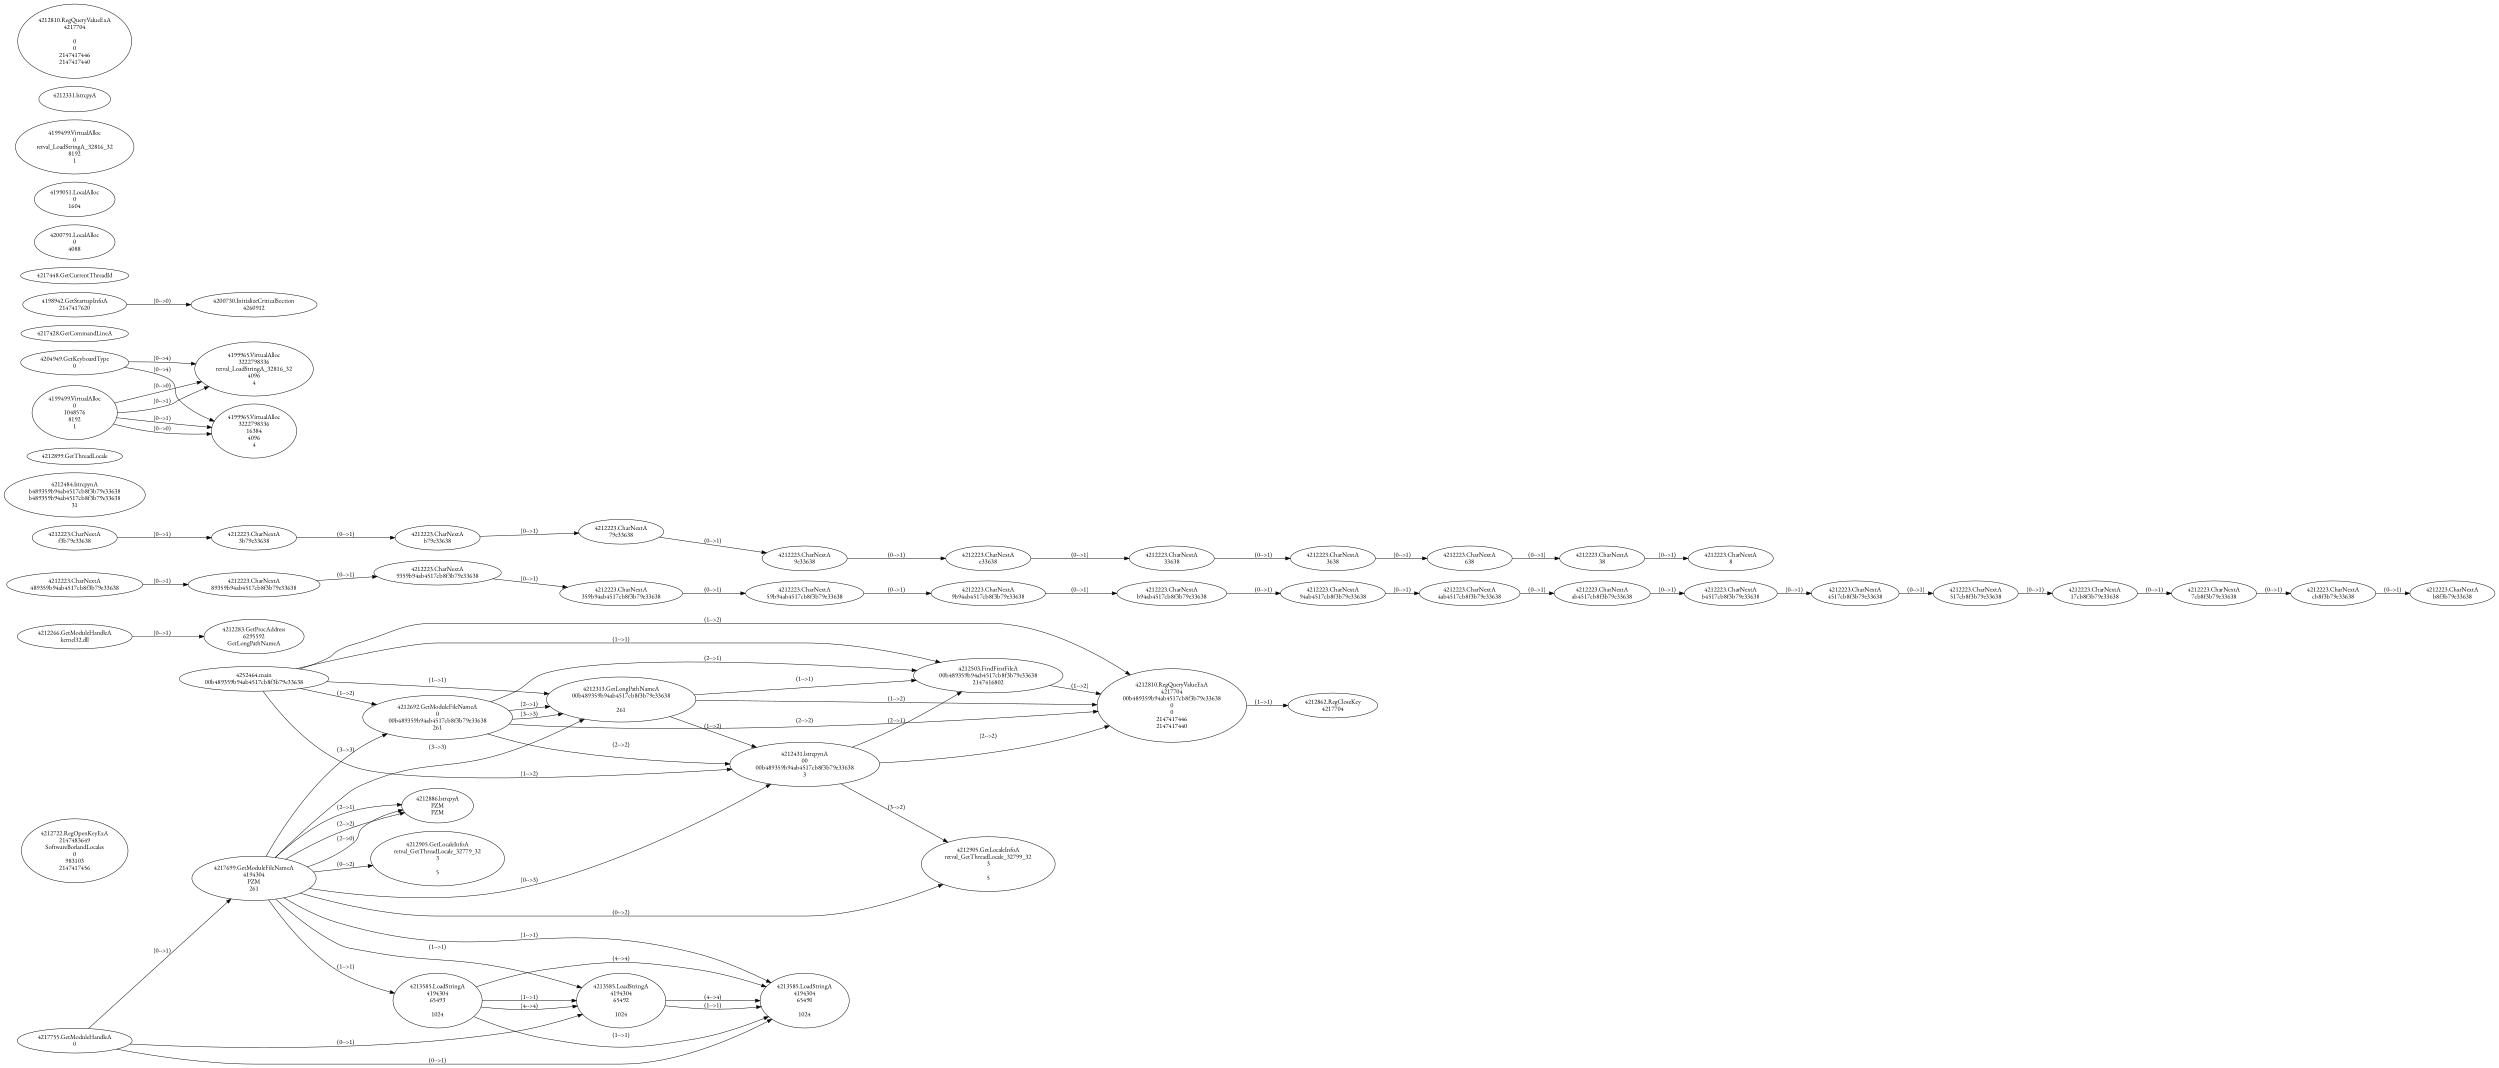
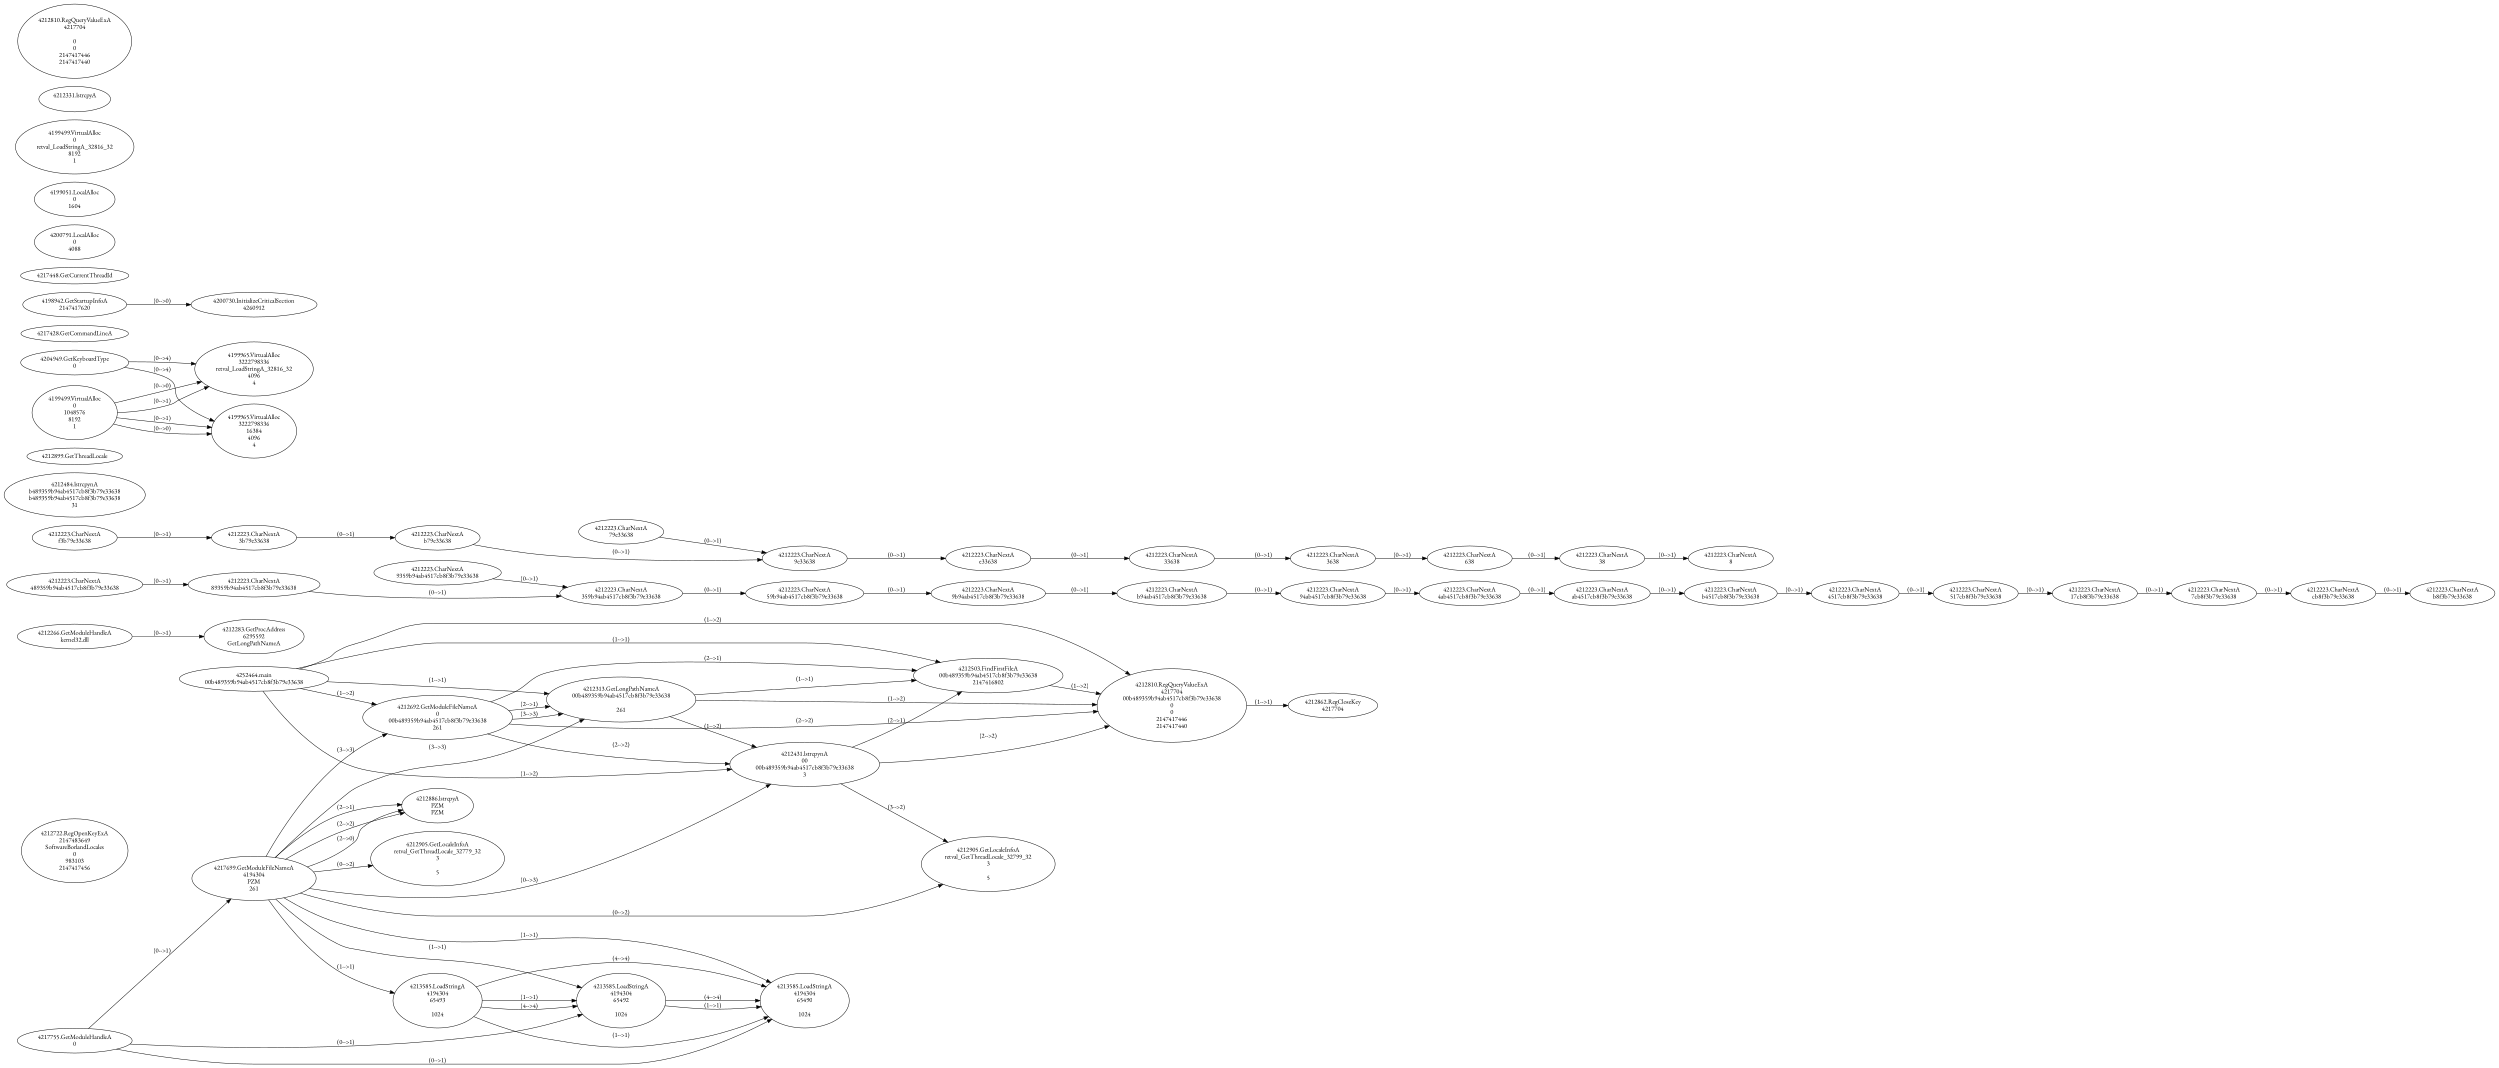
  digraph {
    fontname="EB Garamond"
    rankdir=LR
    node [fontname="EB Garamond"]
    edge [fontname="EB Garamond"]
    n1 [label="4252464.main\n00b489359b94ab4517cb8f3b79e33638"]
    n2 [label="4212692.GetModuleFileNameA\n0\n00b489359b94ab4517cb8f3b79e33638\n261"]
    n3 [label="4212313.GetLongPathNameA\n00b489359b94ab4517cb8f3b79e33638\n\n261"]
    n4 [label="4212431.lstrcpynA\n00\n00b489359b94ab4517cb8f3b79e33638\n3"]
    n5 [label="4212503.FindFirstFileA\n00b489359b94ab4517cb8f3b79e33638\n2147416802"]
    n6 [label="4212810.RegQueryValueExA\n4217704\n00b489359b94ab4517cb8f3b79e33638\n0\n0\n2147417446\n2147417440"]
    n7 [label="4212905.GetLocaleInfoA\nretval_GetThreadLocale_32799_32\n3\n\n5"]
    n8 [label="4212862.RegCloseKey\n4217704"]
    n9 [label="4217755.GetModuleHandleA\n0"]
    n10 [label="4217699.GetModuleFileNameA\n4194304\nPZM\n261"]
    n11 [label="4213585.LoadStringA\n4194304\n65492\n\n1024"]
    n12 [label="4213585.LoadStringA\n4194304\n65490\n\n1024"]
    n13 [label="4213585.LoadStringA\n4194304\n65493\n\n1024"]
    n14 [label="4212886.lstrcpyA\nPZM\nPZM"]
    n15 [label="4212905.GetLocaleInfoA\nretval_GetThreadLocale_32779_32\n3\n\n5"]
    n16 [label="4212722.RegOpenKeyExA\n2147483649\nSoftware\Borland\Locales\n0\n983103\n2147417456"]
    n17 [label="4212266.GetModuleHandleA\nkernel32.dll"]
    n18 [label="4212283.GetProcAddress\n6295592\nGetLongPathNameA"]
    n19 [label="4212223.CharNextA\n489359b94ab4517cb8f3b79e33638"]
    n20 [label="4212223.CharNextA\n89359b94ab4517cb8f3b79e33638"]
    n21 [label="4212223.CharNextA\n9359b94ab4517cb8f3b79e33638"]
    n22 [label="4212223.CharNextA\n359b94ab4517cb8f3b79e33638"]
    n23 [label="4212223.CharNextA\n59b94ab4517cb8f3b79e33638"]
    n24 [label="4212223.CharNextA\n9b94ab4517cb8f3b79e33638"]
    n25 [label="4212223.CharNextA\nb94ab4517cb8f3b79e33638"]
    n26 [label="4212223.CharNextA\n94ab4517cb8f3b79e33638"]
    n27 [label="4212223.CharNextA\n4ab4517cb8f3b79e33638"]
    n28 [label="4212223.CharNextA\nab4517cb8f3b79e33638"]
    n29 [label="4212223.CharNextA\nb4517cb8f3b79e33638"]
    n30 [label="4212223.CharNextA\n4517cb8f3b79e33638"]
    n31 [label="4212223.CharNextA\n517cb8f3b79e33638"]
    n32 [label="4212223.CharNextA\n17cb8f3b79e33638"]
    n33 [label="4212223.CharNextA\n7cb8f3b79e33638"]
    n34 [label="4212223.CharNextA\ncb8f3b79e33638"]
    n35 [label="4212223.CharNextA\nb8f3b79e33638"]
    n36 [label="4212223.CharNextA\nf3b79e33638"]
    n37 [label="4212223.CharNextA\n3b79e33638"]
    n38 [label="4212223.CharNextA\nb79e33638"]
    n39 [label="4212223.CharNextA\n79e33638"]
    n40 [label="4212223.CharNextA\n9e33638"]
    n41 [label="4212223.CharNextA\ne33638"]
    n42 [label="4212223.CharNextA\n33638"]
    n43 [label="4212223.CharNextA\n3638"]
    n44 [label="4212223.CharNextA\n638"]
    n45 [label="4212223.CharNextA\n38"]
    n46 [label="4212223.CharNextA\n8"]
    n47 [label="4212484.lstrcpynA\nb489359b94ab4517cb8f3b79e33638\nb489359b94ab4517cb8f3b79e33638\n31"]
    n48 [label="4212899.GetThreadLocale\n"]
    n49 [label="4204949.GetKeyboardType\n0"]
    n50 [label="4199965.VirtualAlloc\n3222798336\n16384\n4096\n4"]
    n51 [label="4199965.VirtualAlloc\n3222798336\nretval_LoadStringA_32816_32\n4096\n4"]
    n52 [label="4217428.GetCommandLineA\n"]
    n53 [label="4198942.GetStartupInfoA\n2147417620"]
    n54 [label="4200730.InitializeCriticalSection\n4260912"]
    n55 [label="4217448.GetCurrentThreadId\n"]
    n56 [label="4200791.LocalAlloc\n0\n4088"]
    n57 [label="4199499.VirtualAlloc\n0\n1048576\n8192\n1"]
    n58 [label="4199051.LocalAlloc\n0\n1604"]
    n59 [label="4199499.VirtualAlloc\n0\nretval_LoadStringA_32816_32\n8192\n1"]
    n60 [label="4212331.lstrcpyA\n\n"]
    n61 [label="4212810.RegQueryValueExA\n4217704\n\n0\n0\n2147417446\n2147417440"]
    n1 -> n2 [label="(1-->2)"]
    n1 -> n3 [label="(1-->1)"]
    n1 -> n4 [label="(1-->2)"]
    n1 -> n5 [label="(1-->1)"]
    n1 -> n6 [label="(1-->2)"]
    n2 -> n3 [label="(2-->1)"]
    n2 -> n3 [label="(3-->3)"]
    n2 -> n4 [label="(2-->2)"]
    n2 -> n5 [label="(2-->1)"]
    n2 -> n6 [label="(2-->2)"]
    n3 -> n4 [label="(1-->2)"]
    n3 -> n5 [label="(1-->1)"]
    n3 -> n6 [label="(1-->2)"]
    n4 -> n5 [label="(2-->1)"]
    n4 -> n6 [label="(2-->2)"]
    n4 -> n7 [label="(3-->2)"]
    n5 -> n6 [label="(1-->2)"]
    n6 -> n8 [label="(1-->1)"]
    n9 -> n10 [label="(0-->1)"]
    n9 -> n11 [label="(0-->1)"]
    n9 -> n12 [label="(0-->1)"]
    n10 -> n2 [label="(3-->3)"]
    n10 -> n3 [label="(3-->3)"]
    n10 -> n4 [label="(0-->3)"]
    n10 -> n7 [label="(0-->2)"]
    n10 -> n11 [label="(1-->1)"]
    n10 -> n12 [label="(1-->1)"]
    n10 -> n13 [label="(1-->1)"]
    n10 -> n14 [label="(2-->1)"]
    n10 -> n14 [label="(2-->2)"]
    n10 -> n14 [label="(2-->0)"]
    n10 -> n15 [label="(0-->2)"]
    n11 -> n12 [label="(1-->1)"]
    n11 -> n12 [label="(4-->4)"]
    n13 -> n11 [label="(1-->1)"]
    n13 -> n11 [label="(4-->4)"]
    n13 -> n12 [label="(1-->1)"]
    n13 -> n12 [label="(4-->4)"]
    n17 -> n18 [label="(0-->1)"]
    n19 -> n20 [label="(0-->1)"]
-   n20 -> n21 [label="(0-->1)"]
+   n20 -> n22 [label="(0-->1)"]
    n21 -> n22 [label="(0-->1)"]
    n22 -> n23 [label="(0-->1)"]
    n23 -> n24 [label="(0-->1)"]
    n24 -> n25 [label="(0-->1)"]
    n25 -> n26 [label="(0-->1)"]
    n26 -> n27 [label="(0-->1)"]
    n27 -> n28 [label="(0-->1)"]
    n28 -> n29 [label="(0-->1)"]
    n29 -> n30 [label="(0-->1)"]
    n30 -> n31 [label="(0-->1)"]
    n31 -> n32 [label="(0-->1)"]
    n32 -> n33 [label="(0-->1)"]
    n33 -> n34 [label="(0-->1)"]
    n34 -> n35 [label="(0-->1)"]
    n36 -> n37 [label="(0-->1)"]
    n37 -> n38 [label="(0-->1)"]
-   n38 -> n39 [label="(0-->1)"]
+   n38 -> n40 [label="(0-->1)"]
    n39 -> n40 [label="(0-->1)"]
    n40 -> n41 [label="(0-->1)"]
    n41 -> n42 [label="(0-->1)"]
    n42 -> n43 [label="(0-->1)"]
    n43 -> n44 [label="(0-->1)"]
    n44 -> n45 [label="(0-->1)"]
    n45 -> n46 [label="(0-->1)"]
    n49 -> n50 [label="(0-->4)"]
    n49 -> n51 [label="(0-->4)"]
    n53 -> n54 [label="(0-->0)"]
    n57 -> n50 [label="(0-->1)"]
    n57 -> n50 [label="(0-->0)"]
    n57 -> n51 [label="(0-->1)"]
    n57 -> n51 [label="(0-->0)"]
  }
